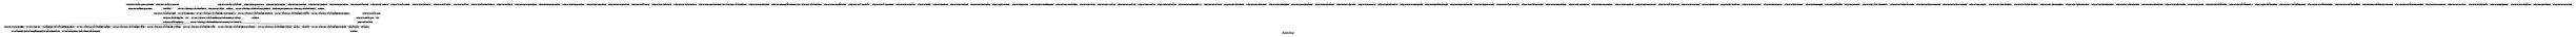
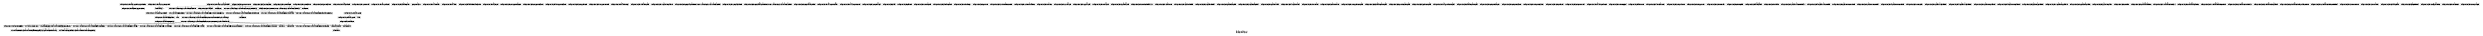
  digraph {
    label="Call graph: fix_wall_lj126.ll"
    node [shape=record]
    n1 [label="{_ZN9LAMMPS_NS12FixWallLJ126C2EPNS_6LAMMPSEiPPc}"]
    n2 [label="{_ZN9LAMMPS_NS7FixWallC2EPNS_6LAMMPSEiPPc}"]
    n3 [label="{_ZN9LAMMPS_NS12FixWallLJ12610precomputeEi}"]
    n4 [label="{llvm.fmuladd.f64}"]
    n5 [label="{_ZN9LAMMPS_NS11MathSpecialL6powintERKdi}"]
    n6 [label="{_ZN9LAMMPS_NS3Fix16post_constructorEv}"]
    n7 [label="{_ZN9LAMMPS_NS12FixWallLJ12613wall_particleEiid}"]
    n8 [label="{_ZNSaIcED1Ev}"]
    n9 [label="{_ZNSt7__cxx1112basic_stringIcSt11char_traitsIcESaIcEED1Ev}"]
    n10 [label="{_ZN9LAMMPS_NS3Fix7v_tallyEiid}"]
    n11 [label="{_ZNSaIcEC1Ev}"]
    n12 [label="{_ZNSt7__cxx1112basic_stringIcSt11char_traitsIcESaIcEEC2IS3_EEPKcRKS3_}"]
    n13 [label="{_ZN9LAMMPS_NS5Error3oneERKNSt7__cxx1112basic_stringIcSt11char_traitsIcESaIcEEEiS8_}"]
    n14 [label="{_ZNSt7__cxx1112basic_stringIcSt11char_traitsIcESaIcEE13_M_local_dataEv}"]
    n15 [label="{_ZNSt7__cxx1112basic_stringIcSt11char_traitsIcESaIcEE12_Alloc_hiderC1EPcRKS3_}"]
    n16 [label="{_ZNSt11char_traitsIcE6lengthEPKc}"]
    n17 [label="{_ZNSt7__cxx1112basic_stringIcSt11char_traitsIcESaIcEE12_M_constructIPKcEEvT_S8_}"]
    n18 [label="{_ZNSt7__cxx1112basic_stringIcSt11char_traitsIcESaIcEE12_Alloc_hiderD2Ev}"]
    n19 [label="{_ZN9__gnu_cxx11char_traitsIcE6lengthEPKc}"]
    n20 [label="{strlen}"]
    n21 [label="{_ZNSt7__cxx1112basic_stringIcSt11char_traitsIcESaIcEE16_M_construct_auxIPKcEEvT_S8_St12__false_type}"]
    n22 [label="{_ZNSaIcED2Ev}"]
    n23 [label="{_ZN9LAMMPS_NS3Fix14post_integrateEv}"]
    n24 [label="{_ZN9LAMMPS_NS3Fix12pre_exchangeEv}"]
    n25 [label="{_ZN9LAMMPS_NS3Fix12pre_neighborEv}"]
    n26 [label="{_ZN9LAMMPS_NS3Fix13post_neighborEv}"]
    n27 [label="{_ZN9LAMMPS_NS7FixWall9pre_forceEi}"]
    n28 [label="{_ZN9LAMMPS_NS3Fix11pre_reverseEii}"]
    n29 [label="{_ZN9LAMMPS_NS7FixWall10post_forceEi}"]
    n30 [label="{_ZN9LAMMPS_NS3Fix15final_integrateEv}"]
    n31 [label="{_ZN9__gnu_cxx11char_traitsIcE2eqERKcS3_}"]
    n32 [label="{_ZNSt7__cxx1112basic_stringIcSt11char_traitsIcESaIcEE12_M_constructIPKcEEvT_S8_St20forward_iterator_tag}"]
+   n33 [label="{__gxx_personality_v0}"]
    n34 [label="{_ZN9LAMMPS_NS12FixWallLJ126D2Ev}"]
    n35 [label="{_ZN9LAMMPS_NS7FixWallD2Ev}"]
    n36 [label="{__cxa_begin_catch}"]
    n37 [label="{_ZN9LAMMPS_NS12FixWallLJ126D0Ev}"]
    n38 [label="{_ZdlPv}"]
    n39 [label="{_ZN9LAMMPS_NS7FixWall7setmaskEv}"]
    n40 [label="{_ZN9LAMMPS_NS7FixWall4initEv}"]
    n41 [label="{_ZN9LAMMPS_NS3Fix9init_listEiPNS_9NeighListE}"]
    n42 [label="{_ZN9LAMMPS_NS7FixWall5setupEi}"]
    n43 [label="{_ZN9LAMMPS_NS3Fix18setup_pre_exchangeEv}"]
    n44 [label="{_ZN9LAMMPS_NS3Fix18setup_pre_neighborEv}"]
    n45 [label="{_ZN9LAMMPS_NS3Fix19setup_post_neighborEv}"]
    n46 [label="{_ZN9LAMMPS_NS3Fix15setup_pre_forceEi}"]
    n47 [label="{_ZN9LAMMPS_NS3Fix17setup_pre_reverseEii}"]
    n48 [label="{_ZN9LAMMPS_NS7FixWall9min_setupEi}"]
    n49 [label="{_ZN9LAMMPS_NS3Fix17initial_integrateEi}"]
    n50 [label="{_ZN9LAMMPS_NS3Fix17unpack_write_gridEiPvPi}"]
    n51 [label="{_ZN9LAMMPS_NS3Fix16get_grid_by_nameERKNSt7__cxx1112basic_stringIcSt11char_traitsIcESaIcEEERi}"]
    n52 [label="{_ZN9LAMMPS_NS3Fix17get_grid_by_indexEi}"]
    n53 [label="{_ZN9LAMMPS_NS3Fix20get_griddata_by_nameEiRKNSt7__cxx1112basic_stringIcSt11char_traitsIcESaIcEEERi}"]
    n54 [label="{_ZN9LAMMPS_NS3Fix21get_griddata_by_indexEi}"]
    n55 [label="{_ZN9LAMMPS_NS7FixWall14compute_scalarEv}"]
    n56 [label="{_ZN9LAMMPS_NS7FixWall14compute_vectorEi}"]
    n57 [label="{_ZN9LAMMPS_NS3Fix13compute_arrayEii}"]
    n58 [label="{_ZN9LAMMPS_NS3Fix3dofEi}"]
    n59 [label="{_ZN9LAMMPS_NS3Fix6deformEi}"]
    n60 [label="{_ZN9LAMMPS_NS3Fix12reset_targetEd}"]
    n61 [label="{_ZN9LAMMPS_NS3Fix15fused_integrateEi}"]
    n62 [label="{_ZN9LAMMPS_NS3Fix11end_of_stepEv}"]
    n63 [label="{_ZN9LAMMPS_NS3Fix8post_runEv}"]
    n64 [label="{_ZN9LAMMPS_NS3Fix13write_restartEP8_IO_FILE}"]
    n65 [label="{_ZN9LAMMPS_NS3Fix18write_restart_fileEPKc}"]
    n66 [label="{_ZN9LAMMPS_NS3Fix7restartEPc}"]
    n67 [label="{_ZN9LAMMPS_NS3Fix11grow_arraysEi}"]
    n68 [label="{_ZN9LAMMPS_NS3Fix11copy_arraysEiii}"]
    n69 [label="{_ZN9LAMMPS_NS3Fix10set_arraysEi}"]
    n70 [label="{_ZN9LAMMPS_NS3Fix13update_arraysEii}"]
    n71 [label="{_ZN9LAMMPS_NS3Fix12set_moleculeEiiiPdS1_S1_}"]
    n72 [label="{_ZN9LAMMPS_NS3Fix11clear_bonusEv}"]
    n73 [label="{_ZN9LAMMPS_NS3Fix11pack_borderEiPiPd}"]
    n74 [label="{_ZN9LAMMPS_NS3Fix13unpack_borderEiiPd}"]
    n75 [label="{_ZN9LAMMPS_NS3Fix13pack_exchangeEiPd}"]
    n76 [label="{_ZN9LAMMPS_NS3Fix15unpack_exchangeEiPd}"]
    n77 [label="{_ZN9LAMMPS_NS3Fix12pack_restartEiPd}"]
    n78 [label="{_ZN9LAMMPS_NS3Fix14unpack_restartEii}"]
    n79 [label="{_ZN9LAMMPS_NS3Fix12size_restartEi}"]
    n80 [label="{_ZN9LAMMPS_NS3Fix15maxsize_restartEv}"]
    n81 [label="{_ZN9LAMMPS_NS3Fix21setup_pre_force_respaEii}"]
    n82 [label="{_ZN9LAMMPS_NS3Fix23initial_integrate_respaEiii}"]
    n83 [label="{_ZN9LAMMPS_NS3Fix20post_integrate_respaEii}"]
    n84 [label="{_ZN9LAMMPS_NS3Fix15pre_force_respaEiii}"]
    n85 [label="{_ZN9LAMMPS_NS7FixWall16post_force_respaEiii}"]
    n86 [label="{_ZN9LAMMPS_NS3Fix21final_integrate_respaEii}"]
    n87 [label="{_ZN9LAMMPS_NS3Fix16min_pre_exchangeEv}"]
    n88 [label="{_ZN9LAMMPS_NS3Fix16min_pre_neighborEv}"]
    n89 [label="{_ZN9LAMMPS_NS3Fix17min_post_neighborEv}"]
    n90 [label="{_ZN9LAMMPS_NS3Fix13min_pre_forceEi}"]
    n91 [label="{_ZN9LAMMPS_NS3Fix15min_pre_reverseEii}"]
    n92 [label="{_ZN9LAMMPS_NS7FixWall14min_post_forceEi}"]
    n93 [label="{_ZN9LAMMPS_NS3Fix10min_energyEPd}"]
    n94 [label="{_ZN9LAMMPS_NS3Fix9min_storeEv}"]
    n95 [label="{_ZN9LAMMPS_NS3Fix14min_clearstoreEv}"]
    n96 [label="{_ZN9LAMMPS_NS3Fix13min_pushstoreEv}"]
    n97 [label="{_ZN9LAMMPS_NS3Fix12min_popstoreEv}"]
    n98 [label="{_ZN9LAMMPS_NS3Fix13min_reset_refEv}"]
    n99 [label="{_ZN9LAMMPS_NS3Fix8min_stepEdPd}"]
    n100 [label="{_ZN9LAMMPS_NS3Fix9max_alphaEPd}"]
    n101 [label="{_ZN9LAMMPS_NS3Fix7min_dofEv}"]
    n102 [label="{_ZN9LAMMPS_NS3Fix17pack_forward_commEiPiPdiS1_}"]
    n103 [label="{_ZN9LAMMPS_NS3Fix19unpack_forward_commEiiPd}"]
    n104 [label="{_ZN9LAMMPS_NS3Fix22pack_reverse_comm_sizeEii}"]
+   n105 [label="{_ZN9LAMMPS_NS3Fix17pack_reverse_commEiiPd}"]
    n106 [label="{_ZN9LAMMPS_NS3Fix19unpack_reverse_commEiPiPd}"]
    n107 [label="{_ZN9LAMMPS_NS3Fix10reset_gridEv}"]
    n108 [label="{_ZN9LAMMPS_NS3Fix17pack_forward_gridEiPviPi}"]
    n109 [label="{_ZN9LAMMPS_NS3Fix19unpack_forward_gridEiPviPi}"]
    n110 [label="{_ZN9LAMMPS_NS3Fix17pack_reverse_gridEiPviPi}"]
    n111 [label="{_ZN9LAMMPS_NS3Fix19unpack_reverse_gridEiPviPi}"]
    n112 [label="{_ZN9LAMMPS_NS3Fix15pack_remap_gridEiPviPi}"]
    n113 [label="{_ZN9LAMMPS_NS3Fix17unpack_remap_gridEiPviPi}"]
    n114 [label="{_ZN9LAMMPS_NS3Fix16unpack_read_gridEiPc}"]
    n115 [label="{_ZN9LAMMPS_NS3Fix15pack_write_gridEiPv}"]
    n116 [label="{_ZN9LAMMPS_NS3Fix8reset_dtEv}"]
    n117 [label="{_ZN9LAMMPS_NS3Fix16read_data_headerEPc}"]
    n118 [label="{_ZN9LAMMPS_NS3Fix17read_data_sectionEPciS1_i}"]
    n119 [label="{_ZN9LAMMPS_NS3Fix20read_data_skip_linesEPc}"]
    n120 [label="{_ZN9LAMMPS_NS3Fix17write_data_headerEP8_IO_FILEi}"]
    n121 [label="{_ZN9LAMMPS_NS3Fix23write_data_section_sizeEiRiS1_}"]
    n122 [label="{_ZN9LAMMPS_NS3Fix23write_data_section_packEiPPd}"]
    n123 [label="{_ZN9LAMMPS_NS3Fix26write_data_section_keywordEiP8_IO_FILE}"]
    n124 [label="{_ZN9LAMMPS_NS3Fix18write_data_sectionEiP8_IO_FILEiPPdi}"]
    n125 [label="{_ZN9LAMMPS_NS3Fix13zero_momentumEv}"]
    n126 [label="{_ZN9LAMMPS_NS3Fix13zero_rotationEv}"]
    n127 [label="{_ZN9LAMMPS_NS3Fix15rebuild_specialEv}"]
    n128 [label="{_ZN9LAMMPS_NS3Fix5imageERPiRPPd}"]
    n129 [label="{_ZN9LAMMPS_NS3Fix12modify_paramEiPPc}"]
    n130 [label="{_ZN9LAMMPS_NS3Fix7extractEPKcRi}"]
    n131 [label="{_ZN9LAMMPS_NS3Fix12memory_usageEv}"]
    n132 [label="{_ZN9__gnu_cxx17__is_null_pointerIKcEEbPT_}"]
    n133 [label="{_ZSt19__throw_logic_errorPKc}"]
    n134 [label="{_ZSt8distanceIPKcENSt15iterator_traitsIT_E15difference_typeES3_S3_}"]
    n135 [label="{_ZNSt7__cxx1112basic_stringIcSt11char_traitsIcESaIcEE9_M_createERmm}"]
    n136 [label="{_ZNSt7__cxx1112basic_stringIcSt11char_traitsIcESaIcEE7_M_dataEPc}"]
    n137 [label="{_ZNSt7__cxx1112basic_stringIcSt11char_traitsIcESaIcEE11_M_capacityEm}"]
    n138 [label="{_ZNKSt7__cxx1112basic_stringIcSt11char_traitsIcESaIcEE7_M_dataEv}"]
    n139 [label="{_ZNSt7__cxx1112basic_stringIcSt11char_traitsIcESaIcEE13_S_copy_charsEPcPKcS7_}"]
    n140 [label="{_ZNSt7__cxx1112basic_stringIcSt11char_traitsIcESaIcEE10_M_disposeEv}"]
    n141 [label="{__cxa_rethrow}"]
    n142 [label="{__cxa_end_catch}"]
    n143 [label="{_ZNSt7__cxx1112basic_stringIcSt11char_traitsIcESaIcEE13_M_set_lengthEm}"]
    n144 [label="{__clang_call_terminate}"]
    n145 [label="{_ZSt19__iterator_categoryIPKcENSt15iterator_traitsIT_E17iterator_categoryERKS3_}"]
    n146 [label="{_ZSt10__distanceIPKcENSt15iterator_traitsIT_E15difference_typeES3_S3_St26random_access_iterator_tag}"]
    n147 [label="{_ZSt9terminatev}"]
    n1 -> n2
    n3 -> n4
    n4 -> n5
    n7 -> n4
    n7 -> n8
    n7 -> n9
    n7 -> n10
    n7 -> n11
    n7 -> n12
    n7 -> n13
    n12 -> n14
    n12 -> n15
    n12 -> n16
    n12 -> n17
    n12 -> n18
    n16 -> n19
    n16 -> n20
    n17 -> n21
    n18 -> n22
    n19 -> n31
    n21 -> n32
    n32 -> n36
    n32 -> n132
    n32 -> n133
    n32 -> n134
    n32 -> n135
    n32 -> n136
    n32 -> n137
    n32 -> n138
    n32 -> n139
    n32 -> n140
    n32 -> n141
    n32 -> n142
    n32 -> n143
    n32 -> n144
    n34 -> n35
    n35 -> n36
    n37 -> n34
    n37 -> n38
    n134 -> n145
    n134 -> n146
    n144 -> n147
  }
